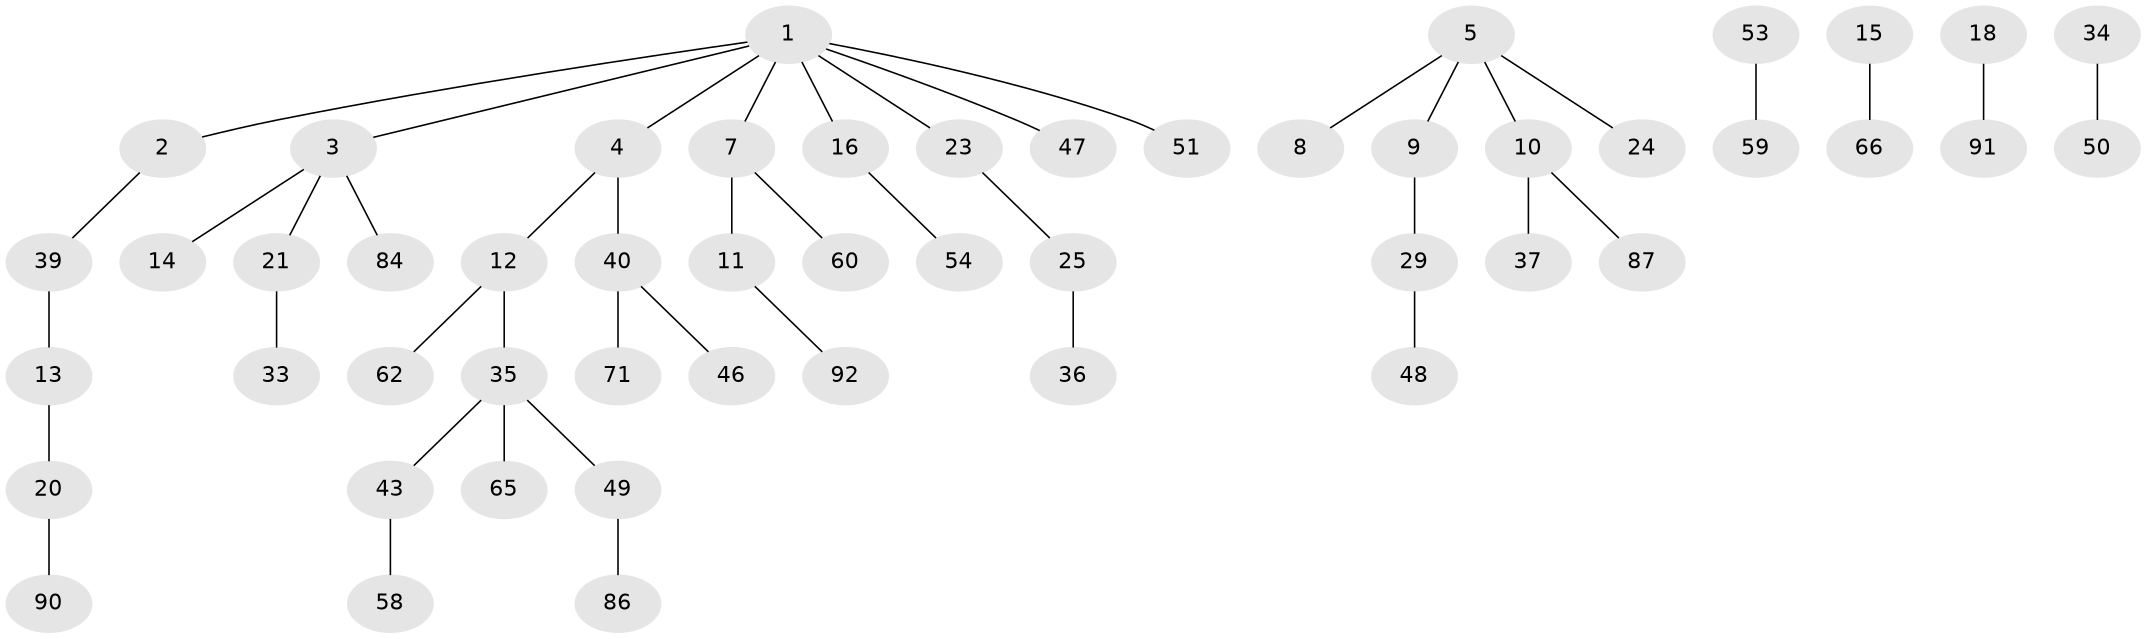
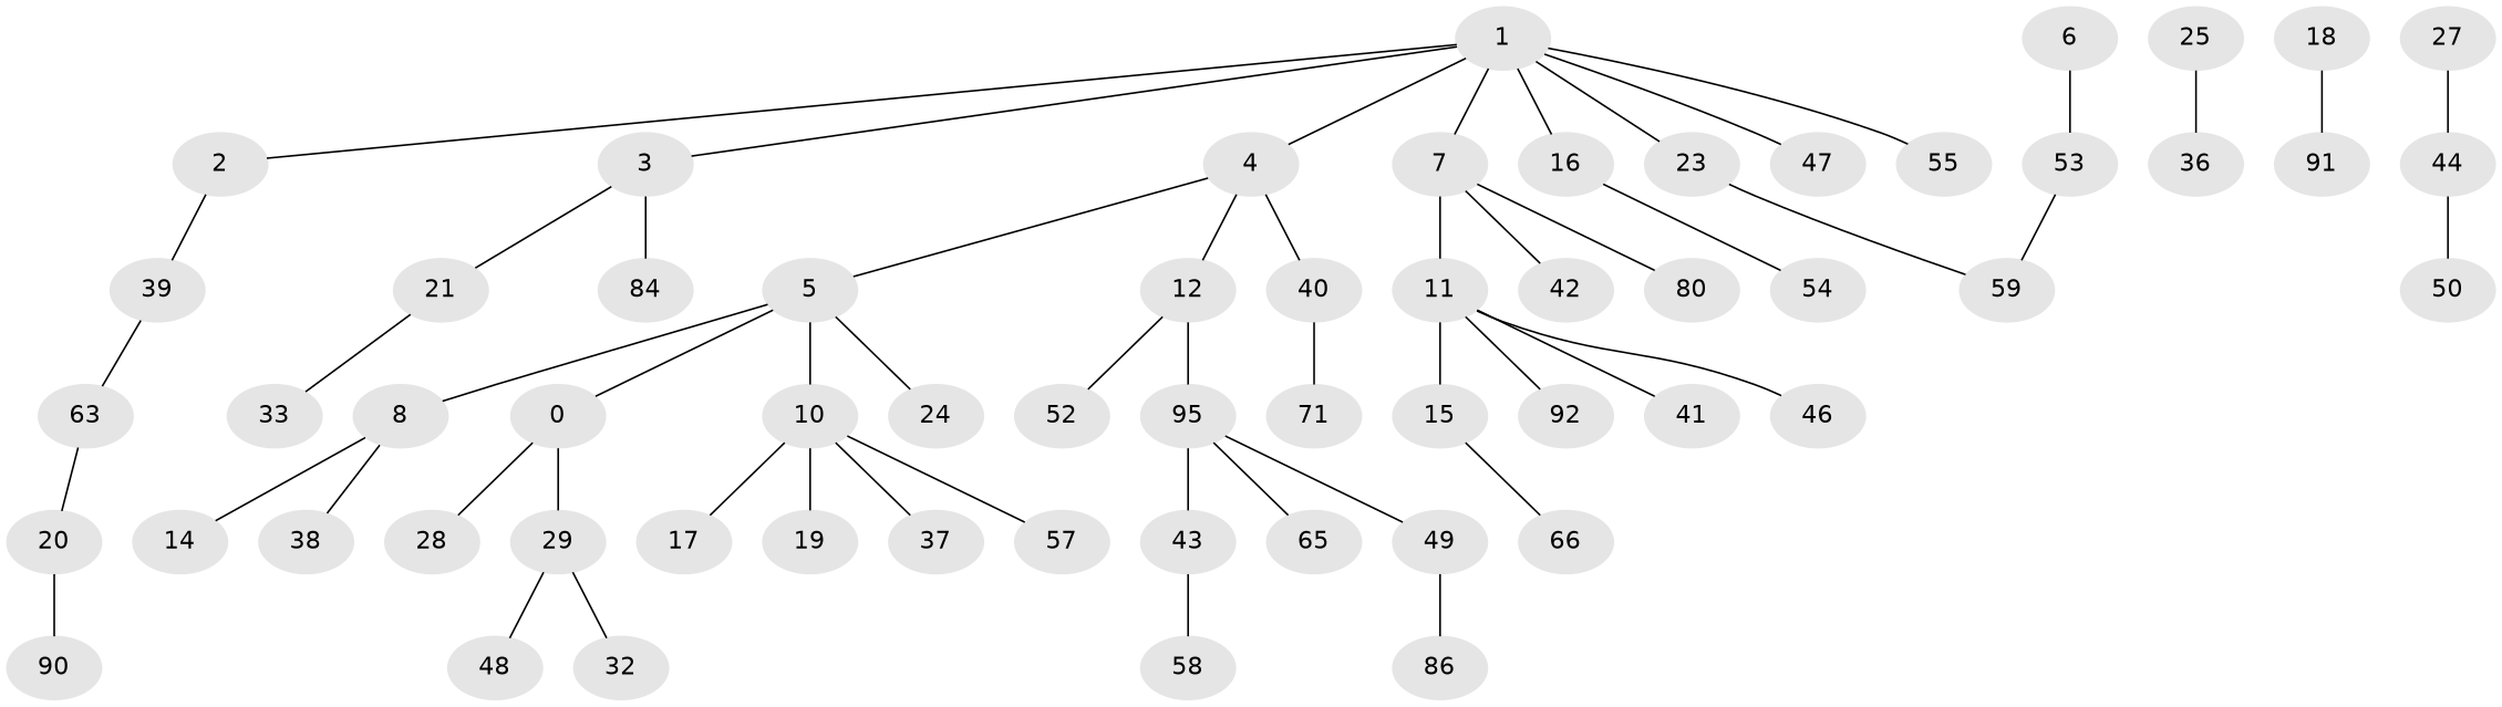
  graph {
    fontname="DejaVu Sans"
    node [color=gray90 fontname="DejaVu Sans" style=filled]
    edge [fontname="DejaVu Sans"]
    1
    2
    3
    4
    7
    16
    23
    47
-   55 [label=51]
+   55
    39
    14
    21
    n13 [label=84]
    5
    12
    40
    11
-   60
+   42
+   60 [label=80]
    54
    25
+   6
    53
-   13
+   13 [label=63]
    33
    8
-   9
+   9 [label=0]
    10
    24
-   52 [label=62]
-   35
+   52
+   35 [label=95]
    n32 [label=71]
+   38
+   28
    29
+   17
+   19
    37
-   57 [label=87]
+   57
    59
    15
    n42 [label=92]
+   41
    46
    20
    n46 [label=91]
    18
    48
+   32
    n50 [label=66]
    n51 [label=90]
-   34
+   27
+   34 [label=44]
    36
    43
    n56 [label=65]
    49
    50
    58
    n60 [label=86]
    1 -- 2
    1 -- 3
    1 -- 4
    1 -- 7
    1 -- 16
    1 -- 23
    1 -- 47
    1 -- 55
    2 -- 39
-   3 -- 14
+   8 -- 14
    3 -- 21
    3 -- n13
+   4 -- 5
    4 -- 12
    4 -- 40
    7 -- 11
+   7 -- 42
    7 -- 60
    16 -- 54
-   23 -- 25
+   23 -- 59
    39 -- 13
    21 -- 33
    5 -- 8
    5 -- 9
    5 -- 10
    5 -- 24
    12 -- 52
    12 -- 35
    40 -- n32
+   11 -- 15
    11 -- n42
-   40 -- 46
+   11 -- 41
+   11 -- 46
    25 -- 36
+   6 -- 53
    53 -- 59
    13 -- 20
+   8 -- 38
+   9 -- 28
    9 -- 29
+   10 -- 17
+   10 -- 19
    10 -- 37
    10 -- 57
    35 -- 43
    35 -- n56
    35 -- 49
    29 -- 48
+   29 -- 32
    15 -- n50
    20 -- n51
    18 -- n46
+   27 -- 34
    34 -- 50
    43 -- 58
    49 -- n60
  }
